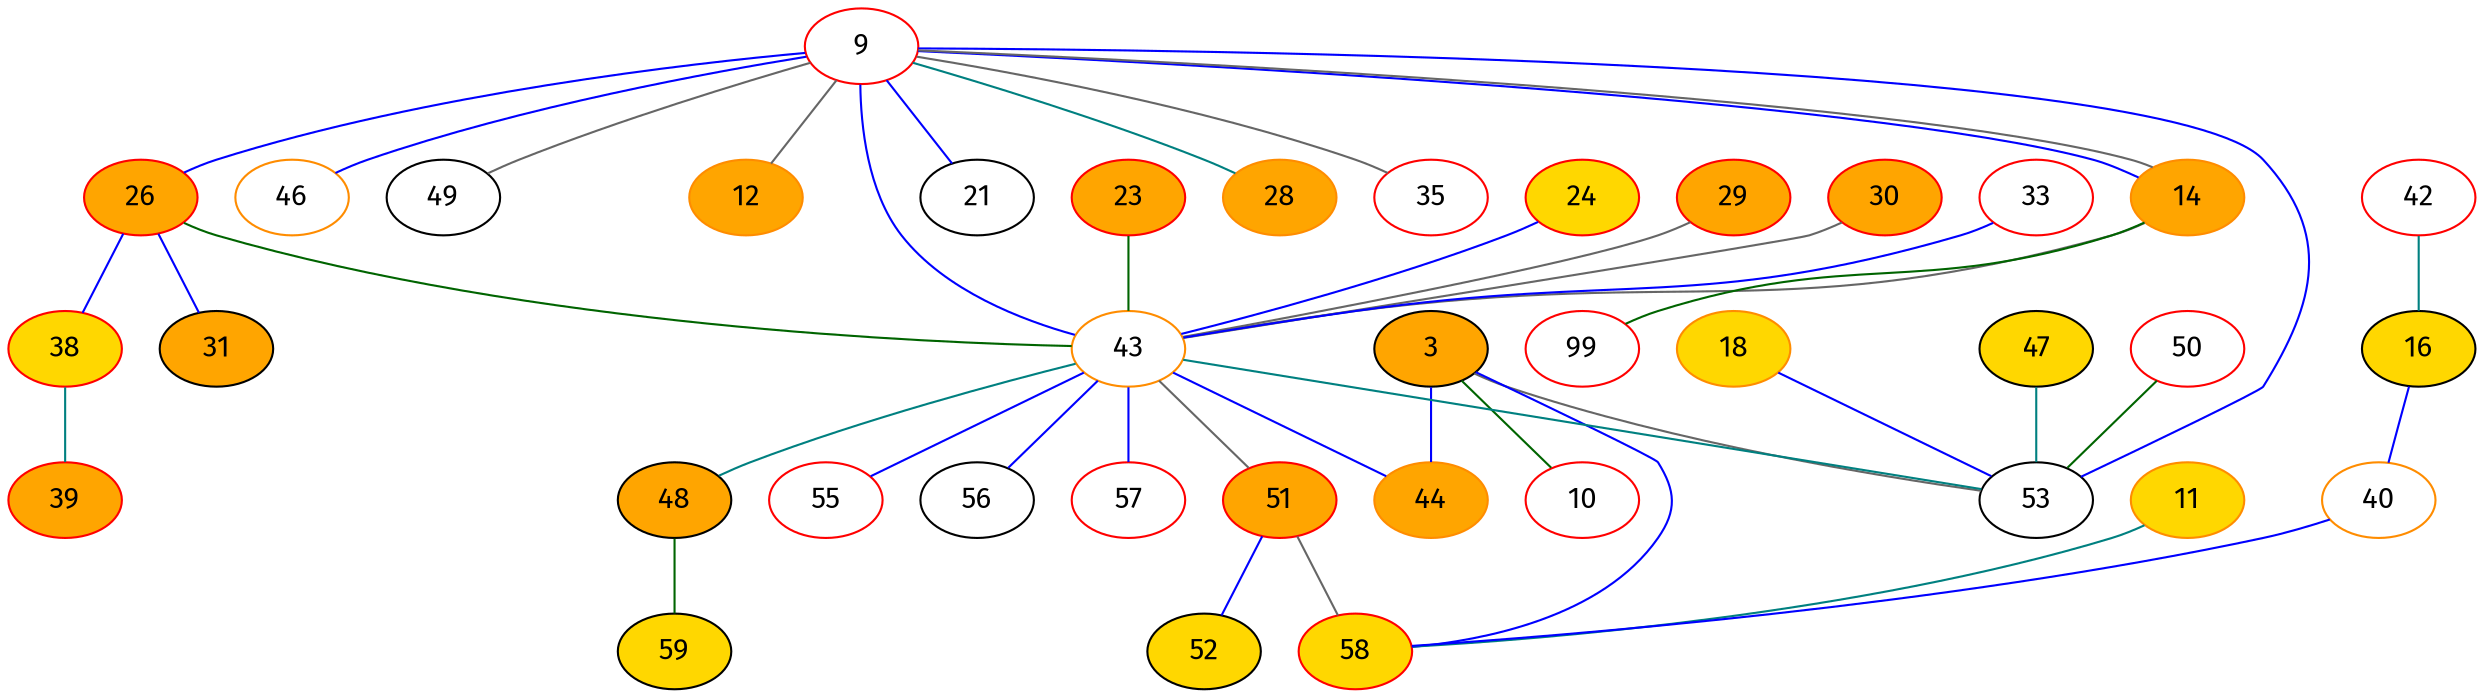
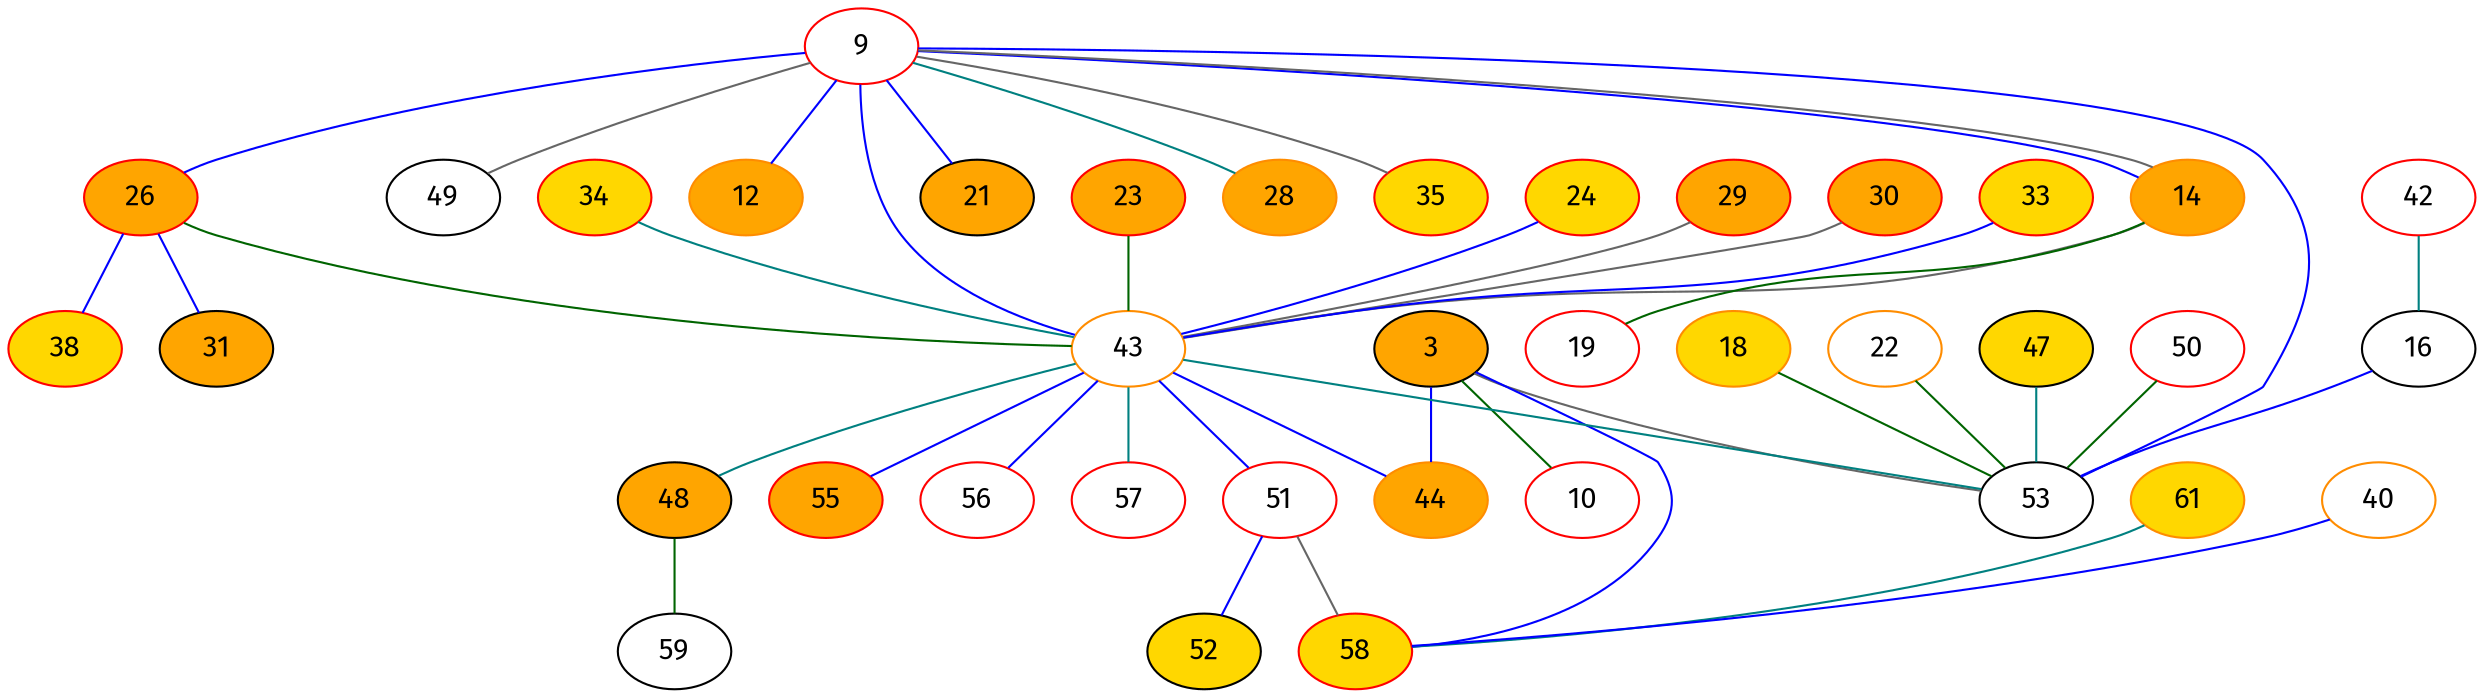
  graph {
    fontname="Fira Sans"
    node [color=red fillcolor=white fontname="Fira Sans" style=filled]
    edge [color=blue fontname="Fira Sans"]
    3 [color=black fillcolor=orange]
    10
    44 [color=darkorange fillcolor=orange super="+20"]
    53 [color=black super="+45"]
    58 [fillcolor=gold super="+25+37"]
    9 [super="+8"]
    12 [color=darkorange fillcolor=orange]
    14 [color=darkorange fillcolor=orange]
-   21 [color=black]
+   21 [color=black fillcolor=orange]
    26 [fillcolor=orange super="+5"]
    28 [color=darkorange fillcolor=orange]
-   35
+   35 [fillcolor=gold]
    43 [color=darkorange super="+13+36+41"]
-   46 [color=darkorange]
    49 [color=black]
-   19 [label=99]
+   19
    31 [color=black fillcolor=orange super="+7"]
    38 [fillcolor=gold]
    48 [color=black fillcolor=orange super="+15"]
-   51 [fillcolor=orange]
-   55
-   56 [color=black]
+   51
+   55 [fillcolor=orange]
+   56
    57
-   11 [color=darkorange fillcolor=gold]
-   16 [color=black fillcolor=gold]
+   11 [color=darkorange fillcolor=gold label=61]
+   16 [color=black]
    18 [color=darkorange fillcolor=gold]
+   22 [color=darkorange]
    23 [fillcolor=orange]
    24 [fillcolor=gold]
-   39 [fillcolor=orange]
    29 [fillcolor=orange]
    30 [fillcolor=orange]
-   33
+   33 [fillcolor=gold]
+   34 [fillcolor=gold]
    40 [color=darkorange]
    42
-   59 [color=black fillcolor=gold]
+   59 [color=black]
    52 [color=black fillcolor=gold]
    47 [color=black fillcolor=gold]
    50 [super="+27"]
    3 -- 10 [color=darkgreen]
    3 -- 44
    3 -- 53 [color=gray40 weight=2]
    3 -- 58
    9 -- 53 [weight=4]
-   9 -- 12 [color=gray40]
+   9 -- 12
    9 -- 14 [weight=2]
    9 -- 14 [color=gray40]
    9 -- 21
    9 -- 26 [weight=4]
    9 -- 28 [color=teal]
    9 -- 35 [color=gray40]
    9 -- 43 [weight=5]
-   9 -- 46
    9 -- 49 [color=gray40]
    14 -- 43 [color=gray40 weight=2]
    14 -- 19 [color=darkgreen]
    26 -- 43 [color=darkgreen]
    26 -- 31
    26 -- 38
    43 -- 44
    43 -- 53 [color=teal]
    43 -- 48 [color=teal]
-   43 -- 51 [color=gray40]
+   43 -- 51
    43 -- 55
    43 -- 56
-   43 -- 57
-   38 -- 39 [color=teal]
+   43 -- 57 [color=teal]
    48 -- 59 [color=darkgreen]
    51 -- 58 [color=gray40 weight=4]
    51 -- 52
    11 -- 58 [color=teal]
-   16 -- 40
-   18 -- 53
+   16 -- 53
+   18 -- 53 [color=darkgreen]
+   22 -- 53 [color=darkgreen]
    23 -- 43 [color=darkgreen]
    24 -- 43
    29 -- 43 [color=gray40]
    30 -- 43 [color=gray40]
    33 -- 43
+   34 -- 43 [color=teal]
    40 -- 58
    42 -- 16 [color=teal]
    47 -- 53 [color=teal]
    50 -- 53 [color=darkgreen]
  }
